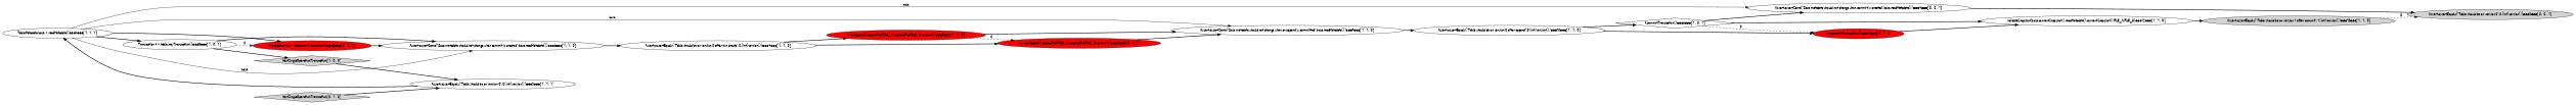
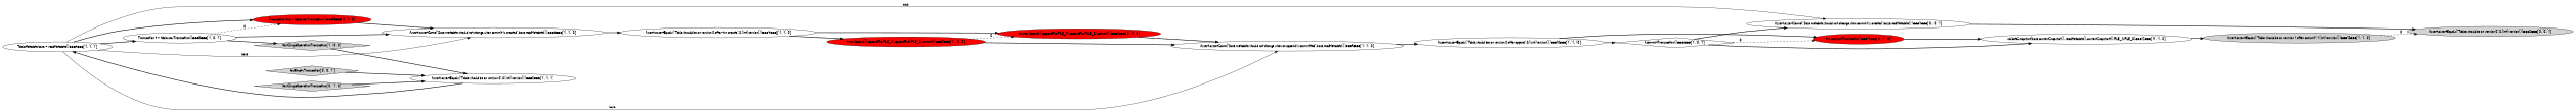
  digraph {
    fontname="Patrick Hand"
    rankdir=LR
    node [fillcolor=white fontname="Patrick Hand" shape=ellipse style=filled]
    edge [fontname="Patrick Hand" style=bold]
    n1 [label="Assert.assertSame(\"Base metadata should not change when an append is committed\",base,readMetadata())@@@9@@@['1', '1', '0']"]
    n2 [label="Assert.assertEquals(\"Table should be on version 0 after append\",0,(int)version())@@@10@@@['1', '1', '0']"]
    n3 [label="t.commitTransaction()@@@6@@@['1', '0', '1']" shape=diamond]
    n4 [fillcolor=red label="txn.commitTransaction()@@@11@@@['0', '1', '0']"]
    n5 [fillcolor=lightgray label="testSingleOperationTransaction['1', '0', '0']" shape=diamond]
    n6 [label="Assert.assertEquals(\"Table should be on version 0\",0,(int)version())@@@3@@@['1', '1', '1']"]
    n7 [label="TableMetadata base = readMetadata()@@@4@@@['1', '1', '1']"]
    n8 [label="Transaction t = table.newTransaction()@@@5@@@['1', '0', '1']"]
    n9 [fillcolor=red label="Transaction txn = table.newTransaction()@@@5@@@['0', '1', '0']"]
    n10 [label="Assert.assertSame(\"Base metadata should not change when commit is created\",base,readMetadata())@@@6@@@['1', '1', '0']"]
    n11 [label="validateSnapshot(base.currentSnapshot(),readMetadata().currentSnapshot(),FILE_A,FILE_B)@@@12@@@['1', '1', '0']"]
    n12 [label="Assert.assertSame(\"Base metadata should not change when commit is created\",base,readMetadata())@@@7@@@['0', '0', '1']"]
    n13 [label="Assert.assertEquals(\"Table should be on version 0 after txn create\",0,(int)version())@@@7@@@['1', '1', '0']"]
    n14 [fillcolor=lightgray label="Assert.assertEquals(\"Table should be on version 0\",0,(int)version())@@@8@@@['0', '0', '1']"]
+   n15 [fillcolor=lightgray label="testEmptyTransaction['0', '0', '1']" shape=diamond]
    n16 [fillcolor=lightgray label="testSingleOperationTransaction['0', '1', '0']" shape=diamond]
    n17 [fillcolor=red label="txn.newAppend().appendFile(FILE_A).appendFile(FILE_B).commit()@@@8@@@['0', '1', '0']"]
    n18 [fillcolor=red label="t.newAppend().appendFile(FILE_A).appendFile(FILE_B).commit()@@@8@@@['1', '0', '0']"]
    n19 [fillcolor=lightgray label="Assert.assertEquals(\"Table should be on version 1 after commit\",1,(int)version())@@@13@@@['1', '1', '0']"]
    n1 -> n2
    n2 -> n3
    n2 -> n4
    n3 -> n4 [label=0 style=dashed]
    n3 -> n11
    n3 -> n12
    n4 -> n11
    n5 -> n6
    n6 -> n7
    n7 -> n1 [label=base style=solid]
    n7 -> n8
    n7 -> n9
    n7 -> n10 [label=base style=solid]
    n7 -> n12 [label=base style=solid]
    n8 -> n5
    n8 -> n9 [label=0 style=dashed]
    n8 -> n10
    n9 -> n10
    n10 -> n13
    n11 -> n19
    n12 -> n14
    n13 -> n17
    n13 -> n18
+   n15 -> n6
    n16 -> n6
    n17 -> n1
    n18 -> n1
    n18 -> n17 [label=0 style=dashed]
    n19 -> n14 [label=0 style=dashed]
  }
